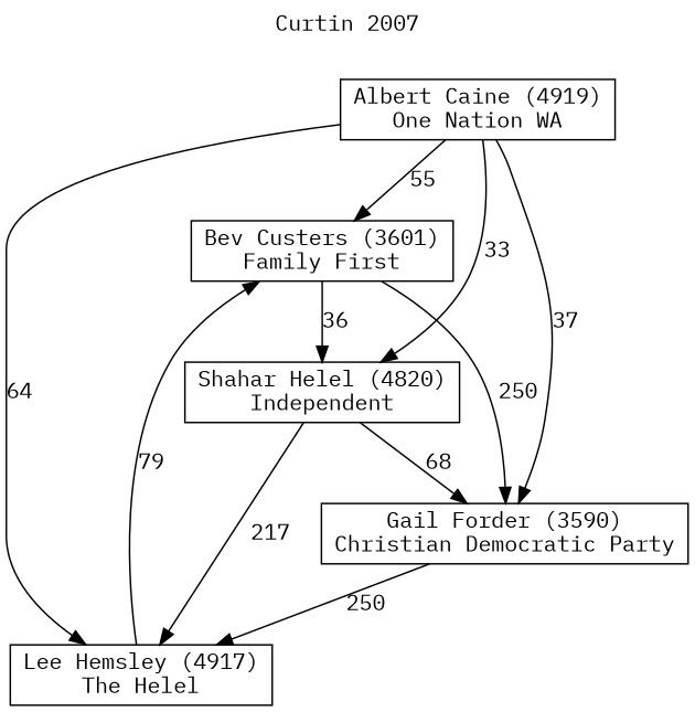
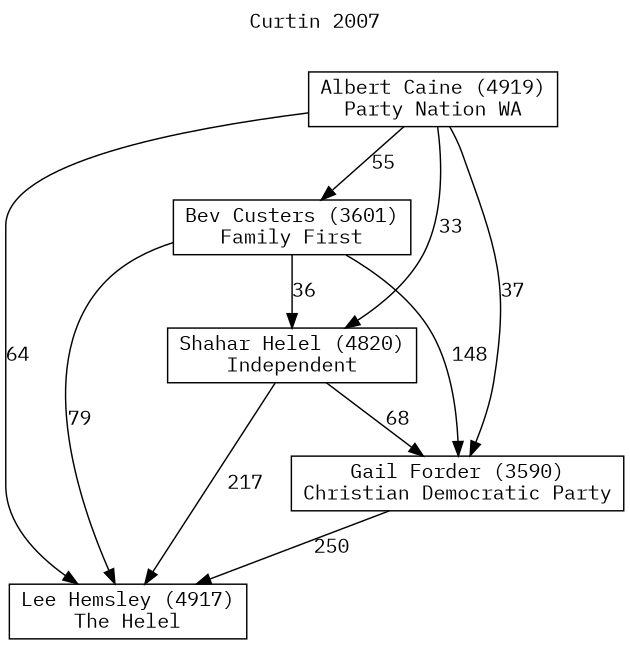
  digraph {
    fontname="IBM Plex Mono"
    label="Curtin 2007"
    labelloc=t
    mclimit=10
    node [fontname="IBM Plex Mono" shape=box]
    edge [fontname="IBM Plex Mono"]
-   n1 [label="Albert Caine (4919)\nOne Nation WA"]
+   n1 [label="Albert Caine (4919)\nParty Nation WA"]
    n2 [label="Bev Custers (3601)\nFamily First"]
    n3 [label="Gail Forder (3590)\nChristian Democratic Party"]
    n4 [label="Lee Hemsley (4917)\nThe Helel"]
    n5 [label="Shahar Helel (4820)\nIndependent"]
    n1 -> n2 [label=55]
    n1 -> n3 [label=37]
    n1 -> n4 [label=64]
    n1 -> n5 [label=33]
-   n2 -> n3 [label=250]
-   n4 -> n2 [label=79]
+   n2 -> n3 [label=148]
+   n2 -> n4 [label=79]
    n2 -> n5 [label=36]
    n3 -> n4 [label=250]
    n5 -> n3 [label=68]
    n5 -> n4 [label=217]
  }
